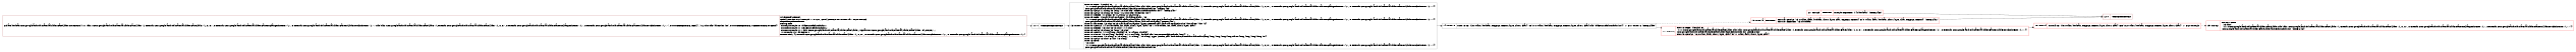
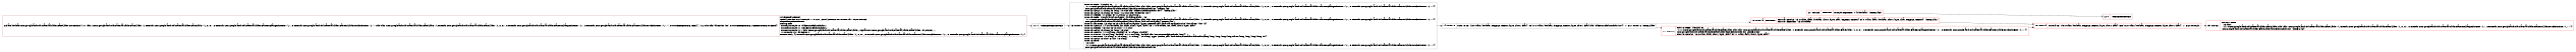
  digraph {
    rankdir=LR
    node [color=red shape=record]
    edge [arrowhead=diamond]
    n1 [color=gray40 label="{11\:\ ?|MTH_ENTER_BLOCK\l}"]
    n2 [color=gray40 label="{13\:\ 0x0000|0x0000: IGET  (r0 I:int) = \l  (r11 I:com.google.android.material.slider.BaseSlider A[D('this' com.google.android.material.slider.BaseSlider\<S extends com.google.android.material.slider.BaseSlider\<S, L, T\>, L extends com.google.android.material.slider.BaseOnChangeListener\<S\>, T extends com.google.android.material.slider.BaseOnSliderTouchListener\<S\>\>)])\l com.google.android.material.slider.BaseSlider.focusedThumbIdx int  (LINE:2455)\l0x0002: CAST (r1 I:long) = (long) (r0 I:int A[D('oldFocusedThumbIdx' int)])  (LINE:2457)\l0x0003: CAST (r3 I:long) = (long) (r12 I:int A[D('direction' int)]) \l0x0004: ARITH  (r1 I:long) = (r1 I:long) + (r3 I:long) \l0x0005: IGET  (r3 I:java.util.ArrayList\<java.lang.Float\>) = \l  (r11 I:com.google.android.material.slider.BaseSlider A[D('this' com.google.android.material.slider.BaseSlider\<S extends com.google.android.material.slider.BaseSlider\<S, L, T\>, L extends com.google.android.material.slider.BaseOnChangeListener\<S\>, T extends com.google.android.material.slider.BaseOnSliderTouchListener\<S\>\>)])\l com.google.android.material.slider.BaseSlider.values java.util.ArrayList  (LINE:2458)\l0x0007: INVOKE  (r3 I:int) = (r3 I:java.util.ArrayList) type: VIRTUAL call: java.util.ArrayList.size():int A[MD:():int (c)]\l0x000b: CONST  (r4 I:??[boolean, int, float, short, byte, char]) = (1 ??[boolean, int, float, short, byte, char]) \l0x000c: ARITH  (r3 I:int) = (r3 I:int) \- (r4 I:int) \l0x000d: CAST (r9 I:long) = (long) (r3 I:int) \l0x000e: CONST  (r7 I:??[long, double]) = (0 ??[long, double]) \l0x0010: MOVE  (r5 I:??[long, double]) = (r1 I:??[long, double] A[D('newFocusedThumbIdx' long)]) \l0x0011: INVOKE  (r5 I:long) = (r5 I:long), (r7 I:long), (r9 I:long) type: STATIC call: androidx.core.math.MathUtils.clamp(long, long, long):long A[MD:(long, long, long):long (m)]\l0x0015: CAST (r3 I:int) = (int) (r5 I:long) \l0x0016: IPUT  \l  (r3 I:int)\l  (r11 I:com.google.android.material.slider.BaseSlider A[D('this' com.google.android.material.slider.BaseSlider\<S extends com.google.android.material.slider.BaseSlider\<S, L, T\>, L extends com.google.android.material.slider.BaseOnChangeListener\<S\>, T extends com.google.android.material.slider.BaseOnSliderTouchListener\<S\>\>)])\l com.google.android.material.slider.BaseSlider.focusedThumbIdx int \l}"]
    n3 [color=gray40 label="{14\:\ 0x0018|0x0018: IF  (r3 I:??[int, boolean, OBJECT, ARRAY, byte, short, char]) != (r0 I:??[int, boolean, OBJECT, ARRAY, byte, short, char] A[D('oldFocusedThumbIdx' int)])  \-\> B:17:0x001c  (LINE:2459)\l}"]
    n4 [label="{15\:\ 0x001a|RETURN\l|0x001a: CONST  (r3 I:??[int, float, boolean, short, byte, char, OBJECT, ARRAY]) = (0 ??[int, float, boolean, short, byte, char, OBJECT, ARRAY])  (LINE:2461)\l0x001b: RETURN  (r3 I:boolean) \l}"]
    n5 [label="{17\:\ 0x001c|0x001c: IGET  (r5 I:int) = \l  (r11 I:com.google.android.material.slider.BaseSlider A[D('this' com.google.android.material.slider.BaseSlider\<S extends com.google.android.material.slider.BaseSlider\<S, L, T\>, L extends com.google.android.material.slider.BaseOnChangeListener\<S\>, T extends com.google.android.material.slider.BaseOnSliderTouchListener\<S\>\>)])\l com.google.android.material.slider.BaseSlider.activeThumbIdx int  (LINE:2463)\l0x001e: CONST  (r6 I:??[int, float, short, byte, char]) = (\-1 ??[int, float, short, byte, char]) \l}"]
    n6 [color=brown label="{12\:\ ?|MTH_EXIT_BLOCK\l}"]
    n7 [label="{18\:\ 0x001f|0x001f: IF  (r5 I:??[int, boolean, OBJECT, ARRAY, byte, short, char]) == (r6 I:??[int, boolean, OBJECT, ARRAY, byte, short, char])  \-\> B:20:0x0023 \l}"]
    n8 [label="{19\:\ 0x0021|0x0021: IPUT  \l  (r3 I:int)\l  (r11 I:com.google.android.material.slider.BaseSlider A[D('this' com.google.android.material.slider.BaseSlider\<S extends com.google.android.material.slider.BaseSlider\<S, L, T\>, L extends com.google.android.material.slider.BaseOnChangeListener\<S\>, T extends com.google.android.material.slider.BaseOnSliderTouchListener\<S\>\>)])\l com.google.android.material.slider.BaseSlider.activeThumbIdx int  (LINE:2464)\l}"]
    n9 [label="{21\:\ 0x0029|RETURN\l|0x0029: RETURN  (r4 I:boolean)  (LINE:2468)\l}"]
    n10 [color=brown label="{private boolean com.google.android.material.slider.BaseSlider.moveFocus((r11 'this' I:com.google.android.material.slider.BaseSlider\<S extends com.google.android.material.slider.BaseSlider\<S, L, T\>, L extends com.google.android.material.slider.BaseOnChangeListener\<S\>, T extends com.google.android.material.slider.BaseOnSliderTouchListener\<S\>\> A[D('this' com.google.android.material.slider.BaseSlider\<S extends com.google.android.material.slider.BaseSlider\<S, L, T\>, L extends com.google.android.material.slider.BaseOnChangeListener\<S\>, T extends com.google.android.material.slider.BaseOnSliderTouchListener\<S\>\>), IMMUTABLE_TYPE, THIS]), (r12 I:int A[D('direction' int), IMMUTABLE_TYPE, METHOD_ARGUMENT]))  | USE_LINES_HINTS\lCROSS_EDGE: B:21:0x0029 \-\> B:12:?, CROSS_EDGE: B:18:0x001f \-\> B:20:0x0023\lINLINE_NOT_NEEDED\lDebug Info:\l  0x0002\-0x0029: r0 'oldFocusedThumbIdx' I\l  0x0005\-0x0029: r1 'newFocusedThumbIdx' J\l  0x0000\-0x0029: r11 'this' Lcom\/google\/android\/material\/slider\/BaseSlider;, signature: Lcom\/google\/android\/material\/slider\/BaseSlider\<TS;TL;TT;\>;\l  \-1 \-0x0029: r12 'direction' I\lTYPE_VARS: [S extends com.google.android.material.slider.BaseSlider\<S, L, T\>, T extends com.google.android.material.slider.BaseOnSliderTouchListener\<S\>, L extends com.google.android.material.slider.BaseOnChangeListener\<S\>]\l}"]
    n1 -> n2
    n2 -> n3
    n3 -> n4 [arrowhead=vee style=dashed]
    n3 -> n5 [arrowhead=tee]
-   n4 -> n6 [arrowhead=vee]
+   n4 -> n7 [arrowhead=vee]
    n5 -> n7
    n7 -> n8 [style=dashed]
    n9 -> n6 [arrowhead=tee]
    n10 -> n1 [arrowhead=vee]
  }
